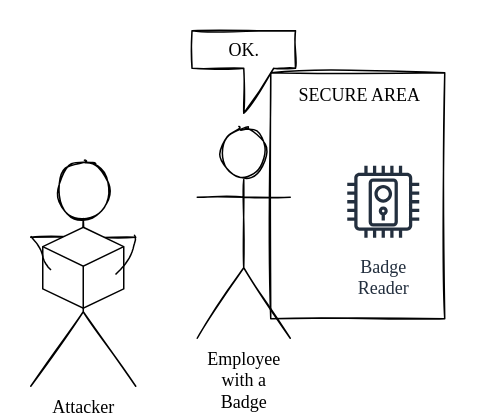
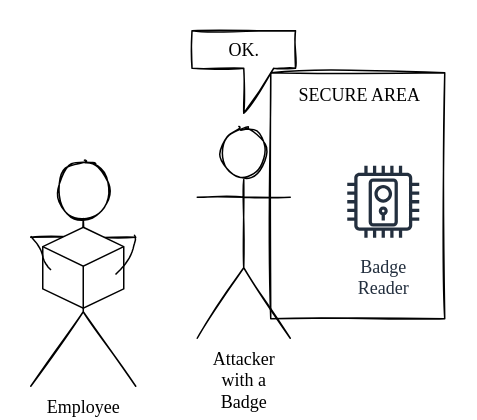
  <mxCell id="0" />
  <mxCell id="1" parent="0" />
  <mxCell id="2" value="" style="rounded=0;whiteSpace=wrap;html=1;sketch=1;hachureGap=4;" vertex="1" parent="1"><mxGeometry x="180" y="48" width="116" height="164" as="geometry" /></mxCell>
- <mxCell id="3" value="Attacker" style="shape=umlActor;verticalLabelPosition=bottom;verticalAlign=top;html=1;outlineConnect=0;hachureGap=4;sketch=1;fontFamily=Architects Daughter;fontSource=https%3A%2F%2Ffonts.googleapis.com%2Fcss%3Ffamily%3DArchitects%2BDaughter;" vertex="1" parent="1"><mxGeometry x="20" y="108" width="70" height="149" as="geometry" /></mxCell>
- <mxCell id="4" value="Employee&lt;br&gt;with a&lt;br&gt;Badge" style="shape=umlActor;verticalLabelPosition=bottom;verticalAlign=top;html=1;outlineConnect=0;hachureGap=4;sketch=1;fontFamily=Architects Daughter;fontSource=https%3A%2F%2Ffonts.googleapis.com%2Fcss%3Ffamily%3DArchitects%2BDaughter;" vertex="1" parent="1"><mxGeometry x="131" y="84" width="62" height="141" as="geometry" /></mxCell>
+ <mxCell id="3" value="Employee" style="shape=umlActor;verticalLabelPosition=bottom;verticalAlign=top;html=1;outlineConnect=0;hachureGap=4;sketch=1;fontFamily=Architects Daughter;fontSource=https%3A%2F%2Ffonts.googleapis.com%2Fcss%3Ffamily%3DArchitects%2BDaughter;" vertex="1" parent="1"><mxGeometry x="20" y="108" width="70" height="149" as="geometry" /></mxCell>
+ <mxCell id="4" value="Attacker&lt;br&gt;with a&lt;br&gt;Badge" style="shape=umlActor;verticalLabelPosition=bottom;verticalAlign=top;html=1;outlineConnect=0;hachureGap=4;sketch=1;fontFamily=Architects Daughter;fontSource=https%3A%2F%2Ffonts.googleapis.com%2Fcss%3Ffamily%3DArchitects%2BDaughter;" vertex="1" parent="1"><mxGeometry x="131" y="84" width="62" height="141" as="geometry" /></mxCell>
  <mxCell id="5" value="Badge&lt;br&gt;Reader" style="sketch=0;outlineConnect=0;fontColor=#232F3E;gradientColor=none;strokeColor=#232F3E;fillColor=#ffffff;dashed=0;verticalLabelPosition=bottom;verticalAlign=top;align=center;html=1;fontSize=12;fontStyle=0;aspect=fixed;shape=mxgraph.aws4.resourceIcon;resIcon=mxgraph.aws4.door_lock;hachureGap=4;fontFamily=Architects Daughter;fontSource=https%3A%2F%2Ffonts.googleapis.com%2Fcss%3Ffamily%3DArchitects%2BDaughter;" vertex="1" parent="1"><mxGeometry x="225" y="104" width="60" height="60" as="geometry" /></mxCell>
  <mxCell id="6" value="OK." style="shape=callout;whiteSpace=wrap;html=1;perimeter=calloutPerimeter;sketch=1;hachureGap=4;fontFamily=Architects Daughter;fontSource=https%3A%2F%2Ffonts.googleapis.com%2Fcss%3Ffamily%3DArchitects%2BDaughter;" vertex="1" parent="1"><mxGeometry x="127.5" y="20" width="69" height="55" as="geometry" /></mxCell>
  <mxCell id="7" value="SECURE AREA" style="text;html=1;strokeColor=none;fillColor=none;align=center;verticalAlign=middle;whiteSpace=wrap;rounded=0;sketch=1;hachureGap=4;fontFamily=Architects Daughter;fontSource=https%3A%2F%2Ffonts.googleapis.com%2Fcss%3Ffamily%3DArchitects%2BDaughter;" vertex="1" parent="1"><mxGeometry x="193" y="48" width="93" height="30" as="geometry" /></mxCell>
  <mxCell id="8" value="" style="html=1;whiteSpace=wrap;shape=isoCube2;backgroundOutline=1;isoAngle=15;sketch=0;hachureGap=4;fontFamily=Architects Daughter;fontSource=https%3A%2F%2Ffonts.googleapis.com%2Fcss%3Ffamily%3DArchitects%2BDaughter;" vertex="1" parent="1"><mxGeometry x="28" y="151" width="54" height="54" as="geometry" /></mxCell>
  <mxCell id="9" value="" style="shape=stencil(hZRLcoMwDIZP463Gliw/1ml6j8yEFKY0ZAh93b5mKCmiQdkJoU+/LUsytLvWh0tl0F6HvnutPpvjUBt6MojNua76ZiiWob2h3anrq5e+ez8fp+/LYYwcrbfuY8zwNXEWrB0htN8rx/MU3jbnRbhDIBbxCVLeji/pohfxjsE5BUjAUQAlBeE2QA58kgBCTAoQIQcJ6HfwBIwCIA/eK0ACJ4tEWQXYQZKA1xXYQyAJPFCI4J0A+IFCBpRVYl0huPldZyDoCoHmqt8A/R1CgCBbIxIQbQOxdM4KiGprRF5PQ0JApfmSBZZVSrdD3gdK98tLZ6fOQ0bgFcCz5v0Jtf9GeuH6RYrxtxBOTdtO+2T5f71AimtaPrT/AQ==);fillColor=none;sketch=0;hachureGap=4;fontFamily=Architects Daughter;fontSource=https%3A%2F%2Ffonts.googleapis.com%2Fcss%3Ffamily%3DArchitects%2BDaughter;" vertex="1" parent="1"><mxGeometry x="20" y="157" width="13.5" height="22.5" as="geometry" /></mxCell>
  <mxCell id="10" value="" style="shape=stencil(fZPbbsMwCIafxrcIg4/XXfcelZou1rKkSrOtffs5s6KVTPYdgf/DQEDx4dafrp0ivC3z9N59p/PSK35RRGnsuzkt2VJ8VHy4THP3Nk+f47l8X0+rcrU+pq81w71wkSGGlSJ8FA8C4q/jteiHND7r4xbe9BaQ63qNuAc0QWgQMSd0AiAC3Soph7UEHIRYB0IAtgJgA1E3AAIvXzAMplGSd6BZTkmDoTrgAjj5gg0QXR2wEUgCzgGaBoDgZdM+z83XAUNAUQK++eOYt/AG5LlZWwfy6rDcveCBGk1rty8pagiNsXqwJPU5Q6OF/7uK+3PIxt8tXdIwlFN8ju9vL7vK3fLxBw==);fillColor=none;sketch=0;hachureGap=4;fontFamily=Architects Daughter;fontSource=https%3A%2F%2Ffonts.googleapis.com%2Fcss%3Ffamily%3DArchitects%2BDaughter;" vertex="1" parent="1"><mxGeometry x="76.5" y="156" width="13.3" height="26.5" as="geometry" /></mxCell>
